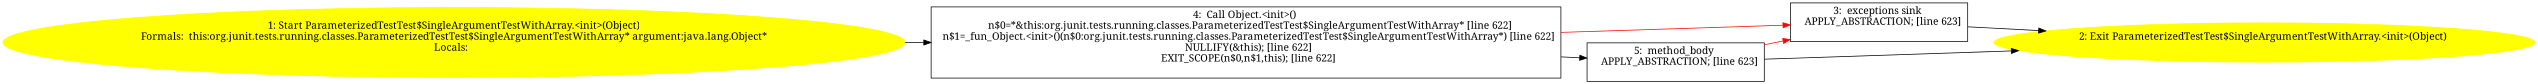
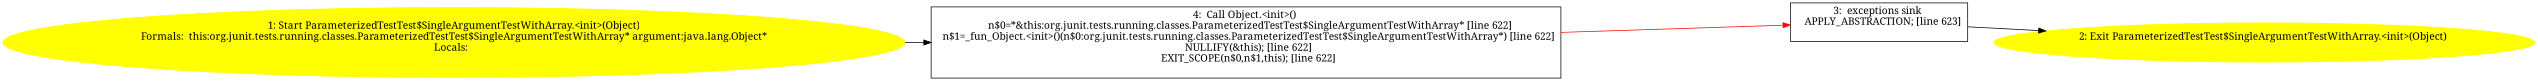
  digraph {
    rankdir=LR
    fontname="Noto Serif"
    node [fontname="Noto Serif" shape=box]
    edge [fontname="Noto Serif"]
    n1 [color=yellow label="1: Start ParameterizedTestTest$SingleArgumentTestWithArray.<init>(Object)\nFormals:  this:org.junit.tests.running.classes.ParameterizedTestTest$SingleArgumentTestWithArray* argument:java.lang.Object*\nLocals:  \n  " style=filled shape=""]
    n2 [label="4:  Call Object.<init>() \n   n$0=*&this:org.junit.tests.running.classes.ParameterizedTestTest$SingleArgumentTestWithArray* [line 622]\n  n$1=_fun_Object.<init>()(n$0:org.junit.tests.running.classes.ParameterizedTestTest$SingleArgumentTestWithArray*) [line 622]\n  NULLIFY(&this); [line 622]\n  EXIT_SCOPE(n$0,n$1,this); [line 622]\n "]
    n3 [label="3:  exceptions sink \n   APPLY_ABSTRACTION; [line 623]\n "]
-   n4 [label="5:  method_body \n   APPLY_ABSTRACTION; [line 623]\n "]
    n5 [color=yellow label="2: Exit ParameterizedTestTest$SingleArgumentTestWithArray.<init>(Object) \n  " style=filled shape=""]
    n1 -> n2
    n2 -> n3 [color=red]
-   n2 -> n4
    n3 -> n5
-   n4 -> n3 [color=red]
-   n4 -> n5
  }
